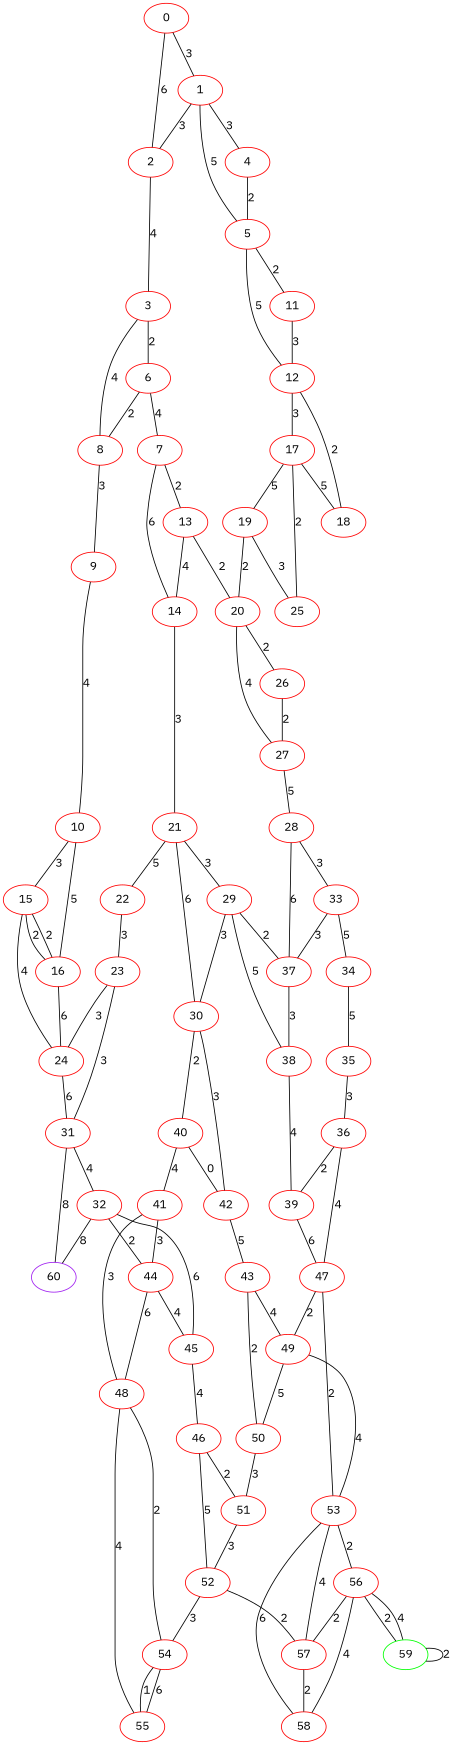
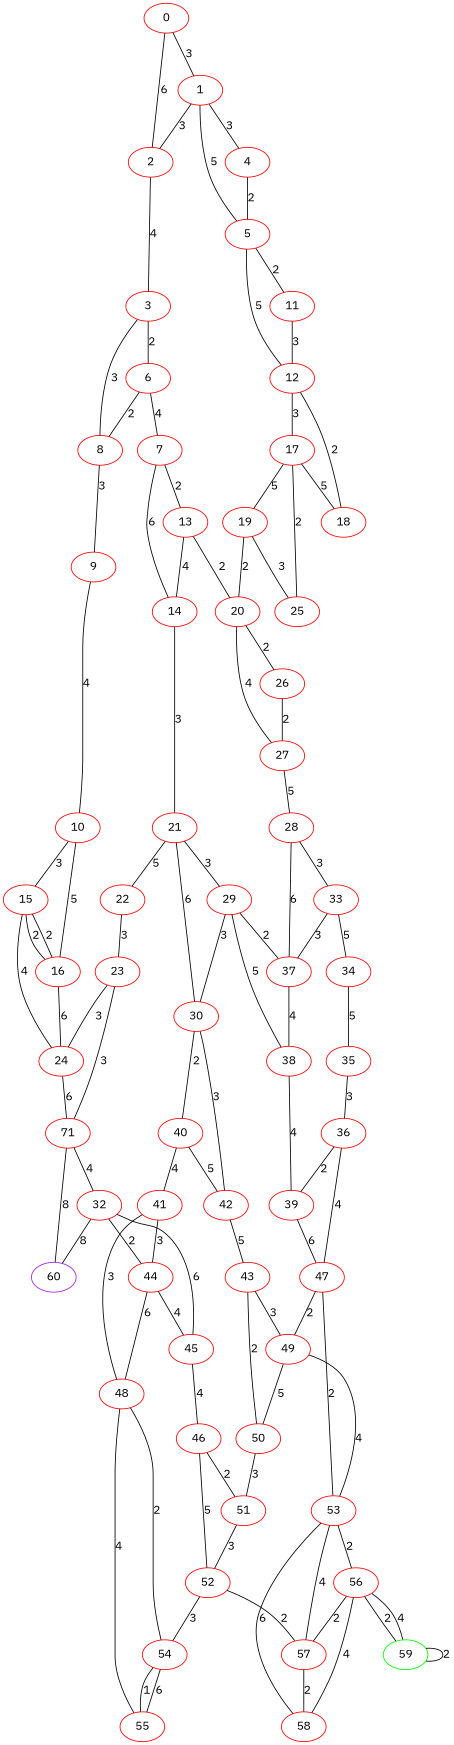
  graph {
    fontname="IBM Plex Sans"
    node [color=red fontname="IBM Plex Sans" weight=1]
    edge [fontname="IBM Plex Sans"]
    0
    1
    2
    4
    5
    3
    11
    12
    6
    8
    7
    9
    17
    18
    13
    14
    20
    21
    10
    15
    16
    24
    19
    25
    26
    27
    22
    29
    30
    23
-   31
+   31 [label=71]
    28
    37
    38
    40
    42
    32
    60 [color=purple weight=4]
    33
    34
    39
    41
    43
    44
    45
    48
    46
    35
    36
    47
    49
    53
    54
    55
    50
    51
    52
    57
    56
    58
    59 [color=green weight=2]
    0 -- 1 [label=3]
    0 -- 2 [label=6]
    1 -- 2 [label=3]
    1 -- 4 [label=3]
    1 -- 5 [label=5]
    2 -- 3 [label=4]
    4 -- 5 [label=2]
    5 -- 11 [label=2]
    5 -- 12 [label=5]
    3 -- 6 [label=2]
-   3 -- 8 [label=4]
+   3 -- 8 [label=3]
    11 -- 12 [label=3]
    12 -- 17 [label=3]
    12 -- 18 [label=2]
    6 -- 8 [label=2]
    6 -- 7 [label=4]
    8 -- 9 [label=3]
    7 -- 13 [label=2]
    7 -- 14 [label=6]
    9 -- 10 [label=4]
    17 -- 18 [label=5]
    17 -- 19 [label=5]
    17 -- 25 [label=2]
    13 -- 14 [label=4]
    13 -- 20 [label=2]
    14 -- 21 [label=3]
    20 -- 26 [label=2]
    20 -- 27 [label=4]
    21 -- 22 [label=5]
    21 -- 29 [label=3]
    21 -- 30 [label=6]
    10 -- 15 [label=3]
    10 -- 16 [label=5]
    15 -- 16 [label=2]
    15 -- 16 [label=2]
    15 -- 24 [label=4]
    16 -- 24 [label=6]
    24 -- 31 [label=6]
    19 -- 20 [label=2]
    19 -- 25 [label=3]
    26 -- 27 [label=2]
    27 -- 28 [label=5]
    22 -- 23 [label=3]
    29 -- 30 [label=3]
    29 -- 37 [label=2]
    29 -- 38 [label=5]
    30 -- 40 [label=2]
    30 -- 42 [label=3]
    23 -- 24 [label=3]
    23 -- 31 [label=3]
    31 -- 32 [label=4]
    31 -- 60 [label=8]
    28 -- 37 [label=6]
    28 -- 33 [label=3]
-   37 -- 38 [label=3]
+   37 -- 38 [label=4]
    38 -- 39 [label=4]
-   40 -- 42 [label=0]
+   40 -- 42 [label=5]
    40 -- 41 [label=4]
    42 -- 43 [label=5]
    32 -- 60 [label=8]
    32 -- 44 [label=2]
    32 -- 45 [label=6]
    33 -- 37 [label=3]
    33 -- 34 [label=5]
    34 -- 35 [label=5]
    39 -- 47 [label=6]
    41 -- 44 [label=3]
    41 -- 48 [label=3]
-   43 -- 49 [label=4]
+   43 -- 49 [label=3]
    43 -- 50 [label=2]
    44 -- 45 [label=4]
    44 -- 48 [label=6]
    45 -- 46 [label=4]
    48 -- 54 [label=2]
    48 -- 55 [label=4]
    46 -- 51 [label=2]
    46 -- 52 [label=5]
    35 -- 36 [label=3]
    36 -- 39 [label=2]
    36 -- 47 [label=4]
    47 -- 49 [label=2]
    47 -- 53 [label=2]
    49 -- 53 [label=4]
    49 -- 50 [label=5]
    53 -- 57 [label=4]
    53 -- 56 [label=2]
    53 -- 58 [label=6]
    54 -- 55 [label=1]
    54 -- 55 [label=6]
    50 -- 51 [label=3]
    51 -- 52 [label=3]
    52 -- 54 [label=3]
    52 -- 57 [label=2]
    57 -- 58 [label=2]
    56 -- 57 [label=2]
    56 -- 58 [label=4]
    56 -- 59 [label=2]
    56 -- 59 [label=4]
    59 -- 59 [label=2]
  }
